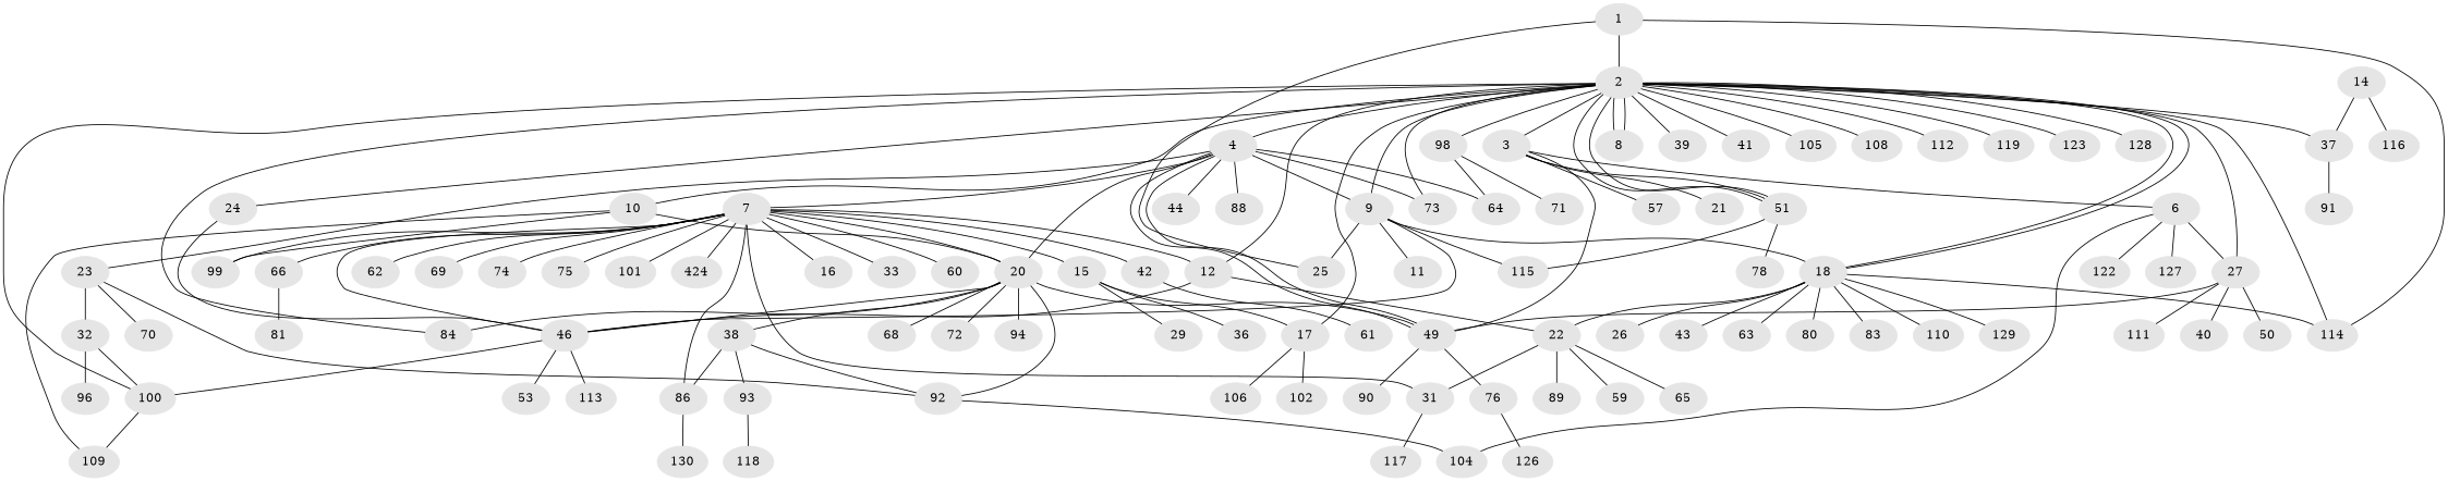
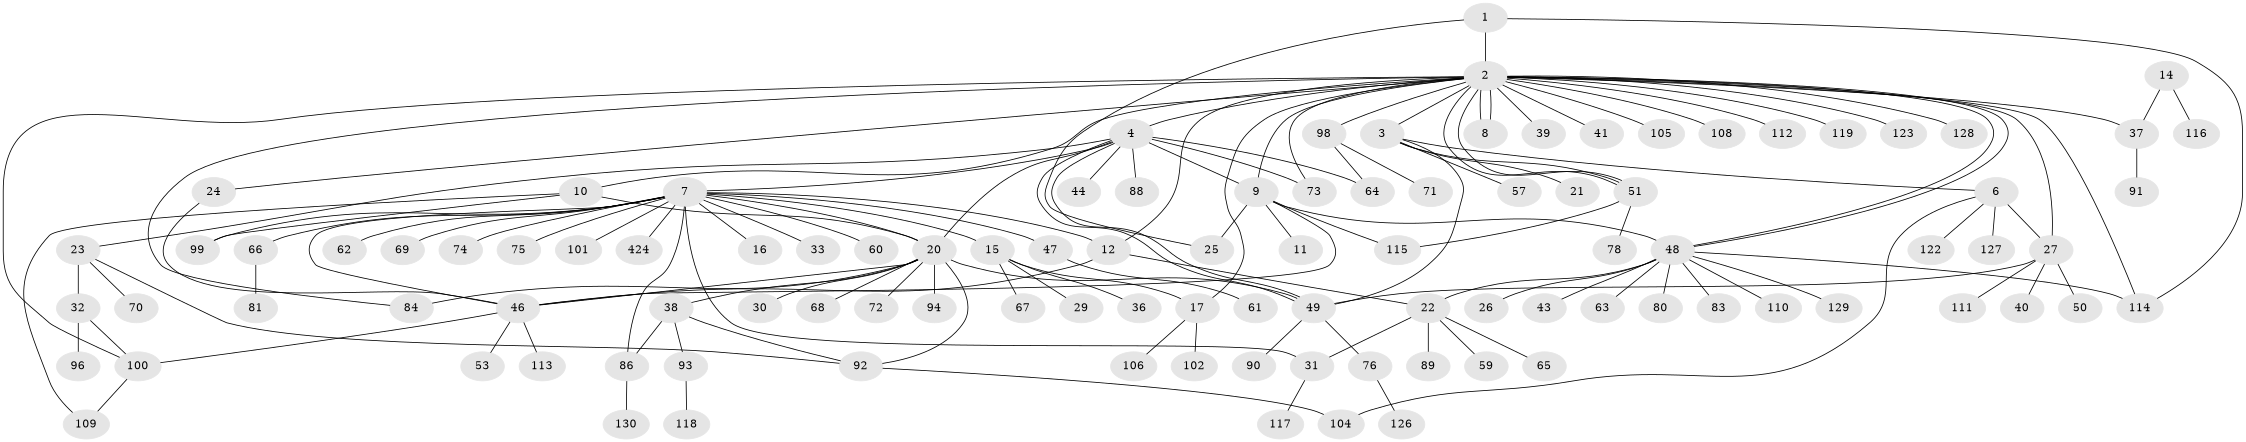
  graph {
    node [color=gray90 style=filled]
    1 [super="+19"]
    2 [super="+45"]
    114
    25
    9 [super="+97"]
    3 [super="+5"]
    4 [super="+35"]
    8
    10 [super="+54"]
    12 [super="+13"]
    17 [super="+56"]
-   18 [super="+85"]
+   18 [super="+85" label=48]
    24
    27 [super="+121"]
    37
    39
    41
    n18 [label=98 super="+79"]
    51
    73
    84
    100
    105
    108
    112
    119
    123
    128
    46 [super="+52"]
    11
    115
    6 [super="+34"]
    21
    49 [super="+98"]
    57
    7 [super="+77"]
    20 [super="+55"]
    23 [super="+28"]
    44
    64
    88
    99
    109
    22 [super="+131"]
    102
    106
    26
    43
    63
    80
    83
    110
    129
    40
    50
    111
    91
    71
    78
    104
    122
    127
    14
    116
    76
    90
    15 [super="+95"]
    16
    31 [super="+58"]
    33 [super="+120"]
-   47 [label=42]
+   47
    60 [super="+107"]
    62
    66
    69
    74
    75
    86 [super="+103"]
    101
    n80 [label=424]
+   30
    38 [super="+87"]
    68
    72
    92
    94
    32 [super="+82"]
    70
    29
    36
+   67
    117 [super="+125"]
    53
    113
    61
    81
    130
    59
    65
    89
    93
    96
    118
    126
    1 -- 2
    1 -- 114
    1 -- 25
    2 -- 114
    2 -- 9
    2 -- 3 [weight=2]
    2 -- 4
    2 -- 8
    2 -- 8
    2 -- 10
    2 -- 12
    2 -- 17
    2 -- 18
    2 -- 18
    2 -- 24
    2 -- 27
    2 -- 37
    2 -- 39
    2 -- 41
    2 -- n18
    2 -- 51
    2 -- 51
    2 -- 73
    2 -- 84
    2 -- 100
    2 -- 105
    2 -- 108
    2 -- 112
    2 -- 119
    2 -- 123
    2 -- 128
    9 -- 25
    9 -- 18
    9 -- 46
    9 -- 11
    9 -- 115
    3 -- 51
    3 -- 6
    3 -- 21
    3 -- 49
    3 -- 57
    4 -- 9 [weight=2]
    4 -- 73
    4 -- 49
    4 -- 49
    4 -- 7
    4 -- 20
    4 -- 23
    4 -- 44
    4 -- 64
    4 -- 88
    10 -- 20
    10 -- 99
    10 -- 109
    12 -- 46
    12 -- 22
    17 -- 102
    17 -- 106
    18 -- 114
    18 -- 22 [weight=2]
    18 -- 26
    18 -- 43
    18 -- 63
    18 -- 80
    18 -- 83
    18 -- 110
    18 -- 129
    24 -- 46
    27 -- 49
    27 -- 40
    27 -- 50
    27 -- 111
    37 -- 91
    n18 -- 64
    n18 -- 71
    51 -- 115
    51 -- 78
    100 -- 109
    46 -- 100
    46 -- 53
    46 -- 113
    6 -- 27
    6 -- 104
    6 -- 122
    6 -- 127
    49 -- 76
    49 -- 90
    7 -- 12
    7 -- 46
    7 -- 20
    7 -- 99
    7 -- 15
    7 -- 16
    7 -- 31
    7 -- 33
    7 -- 47
    7 -- 60
    7 -- 62
    7 -- 66
    7 -- 69
    7 -- 74
    7 -- 75
    7 -- 86
    7 -- 101
    7 -- n80
    20 -- 84
    20 -- 46
    20 -- 49
+   20 -- 30
    20 -- 38
    20 -- 68
    20 -- 72
    20 -- 92
    20 -- 94
    23 -- 92
    23 -- 32
    23 -- 70
    22 -- 31
    22 -- 59
    22 -- 65
    22 -- 89
    14 -- 37
    14 -- 116
    76 -- 126
    15 -- 17
    15 -- 29
    15 -- 36
+   15 -- 67
    31 -- 117
    47 -- 61
    66 -- 81
    86 -- 130
    38 -- 86
    38 -- 92
    38 -- 93
    92 -- 104
    32 -- 100
    32 -- 96
    93 -- 118
  }
